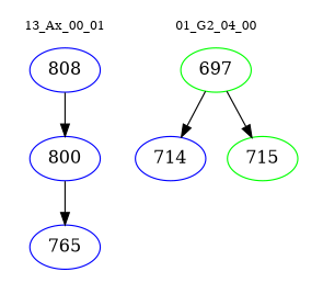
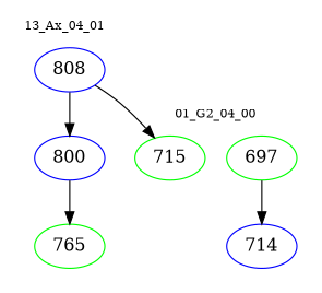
  digraph {
    node [color=blue]
    edge [color=black]
    n1 [label=800]
-   n2 [label=765]
+   n2 [color=green label=765]
    n3 [label=808]
    n4 [color=green label=697]
    n5 [label=714]
    n6 [color=green label=715]
    subgraph cluster_1 {
      color=white
      fontsize=10
-     label="13_Ax_00_01"
+     label="13_Ax_04_01"
      n1
      n2
      n3
    }
    subgraph cluster_2 {
      color=white
      fontsize=10
      label="01_G2_04_00"
      n4
      n5
      n6
    }
    n1 -> n2
    n3 -> n1
    n4 -> n5
-   n4 -> n6
+   n3 -> n6
  }
